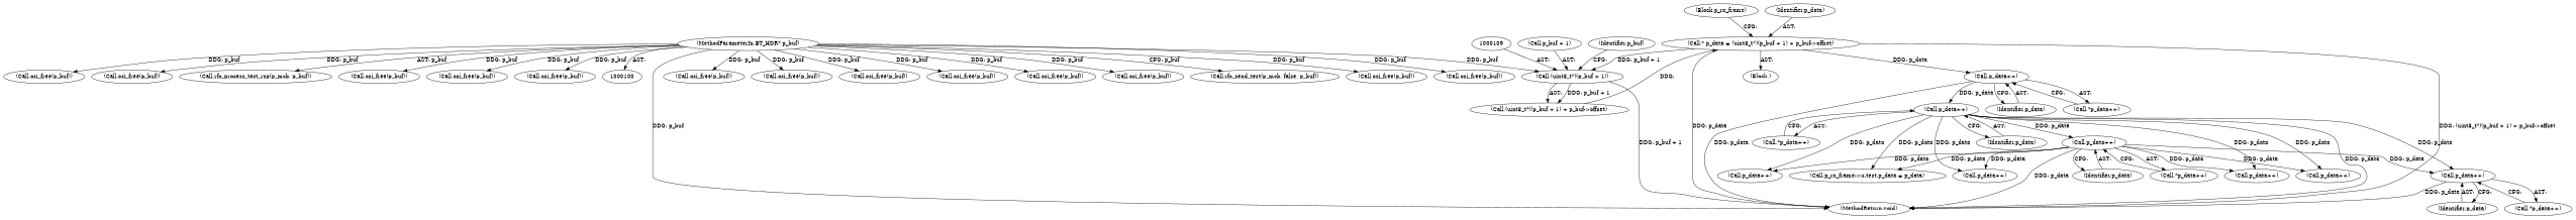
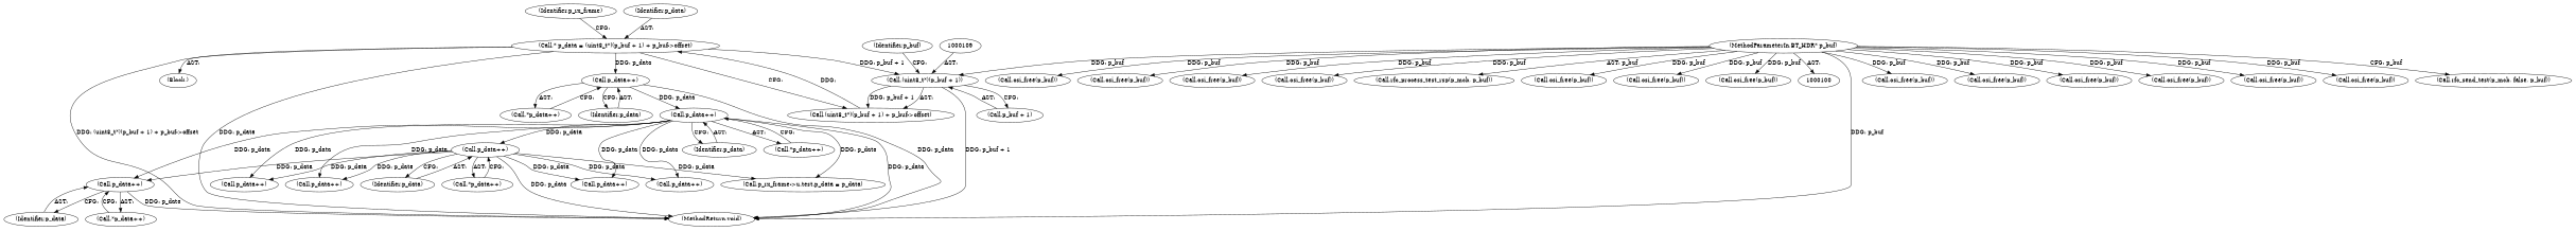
  digraph {
    n1 [label="(Call,p_data++)"]
    n2 [label="(Call,*p_data++)"]
    n3 [label="(Identifier,p_data)"]
    n4 [label="(MethodReturn,void)"]
    n5 [label="(Call,p_data++)"]
    n6 [label="(Call,p_data++)"]
    n7 [label="(Call,p_data++)"]
    n8 [label="(Call,p_data++)"]
    n9 [label="(Call,p_rx_frame->u.test.p_data = p_data)"]
    n10 [label="(Identifier,p_data)"]
    n11 [label="(Call,p_data++)"]
    n12 [label="(Call,*p_data++)"]
    n13 [label="(Call,p_data++)"]
    n14 [label="(Identifier,p_data)"]
    n15 [label="(Call,*p_data++)"]
    n16 [label="(Call,p_data++)"]
    n17 [label="(Call,*p_data++)"]
    n18 [label="(Identifier,p_data)"]
    n19 [label="(Call,* p_data = (uint8_t*)(p_buf + 1) + p_buf->offset)"]
    n20 [label="(Block,)"]
    n21 [label="(Call,(uint8_t*)(p_buf + 1) + p_buf->offset)"]
    n22 [label="(Call,(uint8_t*)(p_buf + 1))"]
    n23 [label="(Call,p_buf + 1)"]
    n24 [label="(MethodParameterIn,BT_HDR* p_buf)"]
    n25 [label="(Call,osi_free(p_buf))"]
    n26 [label="(Call,osi_free(p_buf))"]
    n27 [label="(Call,osi_free(p_buf))"]
    n28 [label="(Call,osi_free(p_buf))"]
    n29 [label="(Call,osi_free(p_buf))"]
    n30 [label="(Call,osi_free(p_buf))"]
    n31 [label="(Call,rfc_send_test(p_mcb, false, p_buf))"]
    n32 [label="(Call,osi_free(p_buf))"]
    n33 [label="(Call,osi_free(p_buf))"]
    n34 [label="(Call,osi_free(p_buf))"]
    n35 [label="(Call,osi_free(p_buf))"]
    n36 [label="(Call,rfc_process_test_rsp(p_mcb, p_buf))"]
    n37 [label="(Call,osi_free(p_buf))"]
    n38 [label="(Call,osi_free(p_buf))"]
    n39 [label="(Call,osi_free(p_buf))"]
    1000100
-   n41 [label="(Block,p_rx_frame)"]
+   n41 [label="(Identifier,p_rx_frame)"]
    n42 [label="(Identifier,p_data)"]
    n43 [label="(Identifier,p_buf)"]
    1000109
    n1 -> n2 [label="AST: "]
    n1 -> n3 [label="CFG: "]
    n1 -> n4 [label="DDG: p_data"]
    n2 -> n1 [label="CFG: "]
    n3 -> n1 [label="AST: "]
    n5 -> n1 [label="DDG: p_data"]
    n5 -> n4 [label="DDG: p_data"]
    n5 -> n6 [label="DDG: p_data"]
    n5 -> n7 [label="DDG: p_data"]
    n5 -> n8 [label="DDG: p_data"]
    n5 -> n9 [label="DDG: p_data"]
    n5 -> n10 [label="CFG: "]
    n5 -> n11 [label="DDG: p_data"]
    n5 -> n12 [label="AST: "]
    n10 -> n5 [label="AST: "]
    n12 -> n5 [label="CFG: "]
    n13 -> n1 [label="DDG: p_data"]
    n13 -> n4 [label="DDG: p_data"]
    n13 -> n5 [label="DDG: p_data"]
    n13 -> n6 [label="DDG: p_data"]
    n13 -> n7 [label="DDG: p_data"]
    n13 -> n8 [label="DDG: p_data"]
    n13 -> n9 [label="DDG: p_data"]
    n13 -> n11 [label="DDG: p_data"]
    n13 -> n14 [label="CFG: "]
    n13 -> n15 [label="AST: "]
    n14 -> n13 [label="AST: "]
    n15 -> n13 [label="CFG: "]
    n16 -> n4 [label="DDG: p_data"]
    n16 -> n13 [label="DDG: p_data"]
    n16 -> n17 [label="AST: "]
    n16 -> n18 [label="CFG: "]
    n17 -> n16 [label="CFG: "]
    n18 -> n16 [label="AST: "]
    n19 -> n4 [label="DDG: (uint8_t*)(p_buf + 1) + p_buf->offset"]
    n19 -> n4 [label="DDG: p_data"]
    n19 -> n16 [label="DDG: p_data"]
    n19 -> n20 [label="AST: "]
+   n19 -> n21 [label="CFG: "]
    n19 -> n22 [label="DDG: p_buf + 1"]
    n21 -> n19 [label="DDG: "]
    n22 -> n4 [label="DDG: p_buf + 1"]
    n22 -> n21 [label="AST: "]
    n22 -> n21 [label="DDG: p_buf + 1"]
+   n22 -> n23 [label="CFG: "]
    n23 -> n22 [label="AST: "]
    n24 -> n4 [label="DDG: p_buf"]
    n24 -> n22 [label="DDG: p_buf"]
    n24 -> n25 [label="DDG: p_buf"]
    n24 -> n26 [label="DDG: p_buf"]
    n24 -> n27 [label="DDG: p_buf"]
    n24 -> n28 [label="DDG: p_buf"]
    n24 -> n29 [label="DDG: p_buf"]
    n24 -> n30 [label="DDG: p_buf"]
    n24 -> n31 [label="CFG: p_buf"]
    n24 -> n32 [label="DDG: p_buf"]
    n24 -> n33 [label="DDG: p_buf"]
    n24 -> n34 [label="DDG: p_buf"]
    n24 -> n35 [label="DDG: p_buf"]
    n24 -> n36 [label="AST: p_buf"]
    n24 -> n37 [label="DDG: p_buf"]
    n24 -> n38 [label="DDG: p_buf"]
    n24 -> n39 [label="DDG: p_buf"]
    n24 -> 1000100 [label="AST: "]
    n41 -> n19 [label="CFG: "]
    n42 -> n19 [label="AST: "]
    n43 -> n22 [label="CFG: "]
    1000109 -> n22 [label="AST: "]
  }
